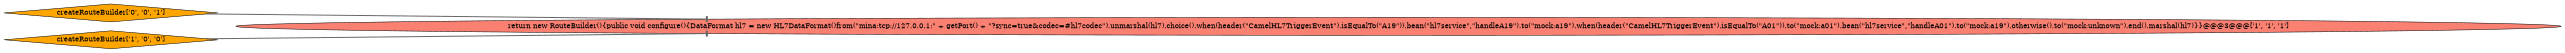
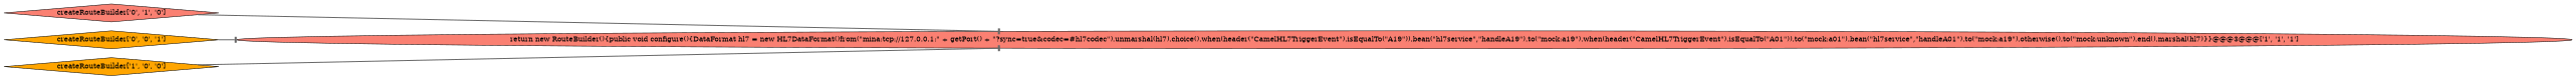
  digraph {
    rankdir=LR
    node [fillcolor=salmon shape=diamond style=filled]
    edge [style=bold color=gray40 arrowhead=tee]
+   n1 [label="createRouteBuilder['0', '1', '0']"]
    n2 [label="return new RouteBuilder(){public void configure(){DataFormat hl7 = new HL7DataFormat()from(\"mina:tcp://127.0.0.1:\" + getPort() + \"?sync=true&codec=#hl7codec\").unmarshal(hl7).choice().when(header(\"CamelHL7TriggerEvent\").isEqualTo(\"A19\")).bean(\"hl7service\",\"handleA19\").to(\"mock:a19\").when(header(\"CamelHL7TriggerEvent\").isEqualTo(\"A01\")).to(\"mock:a01\").bean(\"hl7service\",\"handleA01\").to(\"mock:a19\").otherwise().to(\"mock:unknown\").end().marshal(hl7)}}@@@3@@@['1', '1', '1']" shape=ellipse]
    n3 [fillcolor=orange label="createRouteBuilder['0', '0', '1']"]
    n4 [fillcolor=orange label="createRouteBuilder['1', '0', '0']"]
+   n1 -> n2
    n3 -> n2
    n4 -> n2
  }
